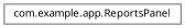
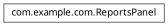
  digraph {
    rankdir=LR
    fontname="Noto Sans"
-   n1 [color=grey40 fillcolor=white fontname="Noto Sans" fontsize=10 height=0.2 label="com.example.app.ReportsPanel" shape=box style=filled width=0.4]
+   n1 [color=grey40 fillcolor=white fontname="Noto Sans" fontsize=10 height=0.2 label="com.example.com.ReportsPanel" shape=box style=filled width=0.4]
  }
